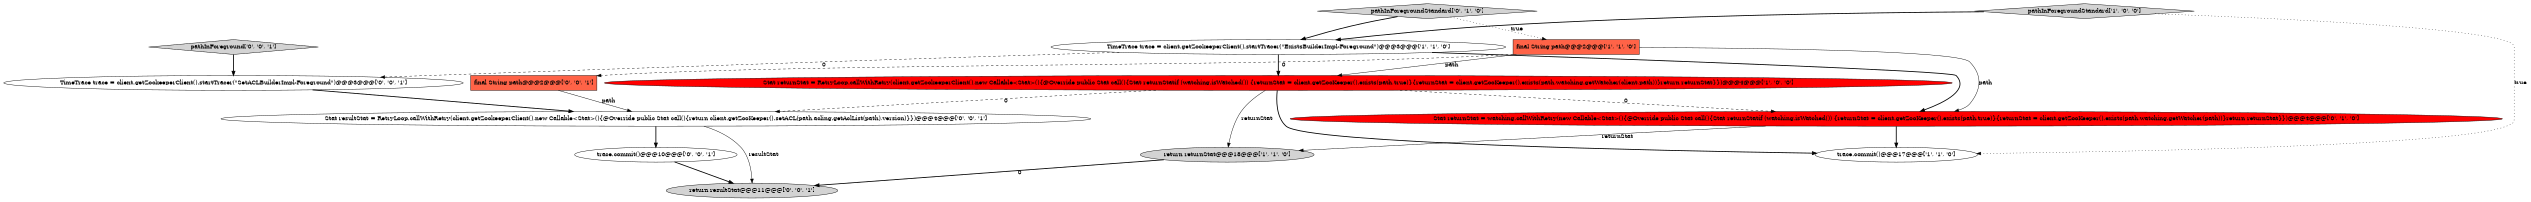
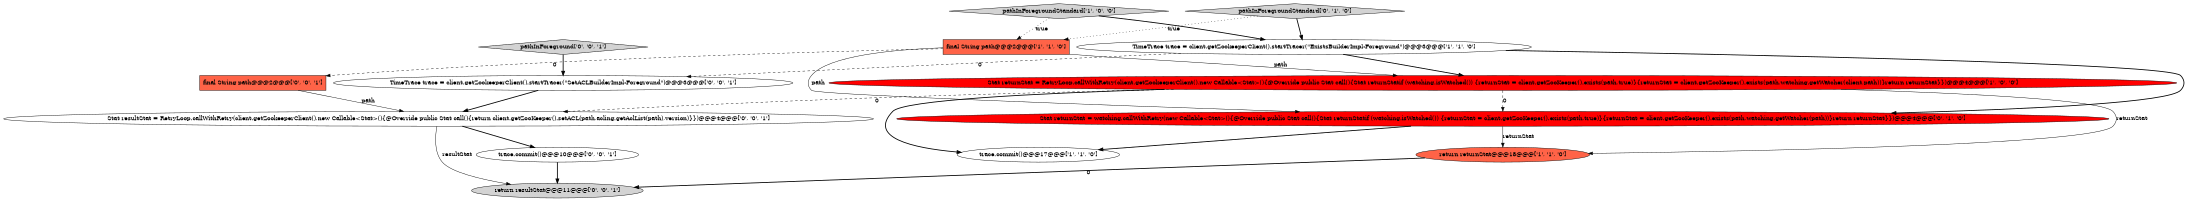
  digraph {
    node [fillcolor=lightgray shape=ellipse style=filled]
    edge [style=bold]
    n1 [label="return resultStat@@@11@@@['0', '0', '1']"]
    n2 [fillcolor=tomato label="final String path@@@2@@@['1', '1', '0']" shape=box]
    n3 [fillcolor=red label="Stat returnStat = RetryLoop.callWithRetry(client.getZookeeperClient(),new Callable<Stat>(){@Override public Stat call(){Stat returnStatif (watching.isWatched()) {returnStat = client.getZooKeeper().exists(path,true)}{returnStat = client.getZooKeeper().exists(path,watching.getWatcher(client,path))}return returnStat}})@@@4@@@['1', '0', '0']"]
    n4 [fillcolor=red label="Stat returnStat = watching.callWithRetry(new Callable<Stat>(){@Override public Stat call(){Stat returnStatif (watching.isWatched()) {returnStat = client.getZooKeeper().exists(path,true)}{returnStat = client.getZooKeeper().exists(path,watching.getWatcher(path))}return returnStat}})@@@4@@@['0', '1', '0']"]
    n5 [fillcolor=tomato label="final String path@@@2@@@['0', '0', '1']" shape=box]
-   n6 [label="return returnStat@@@18@@@['1', '1', '0']"]
+   n6 [fillcolor=tomato label="return returnStat@@@18@@@['1', '1', '0']"]
    n7 [fillcolor=white label="trace.commit()@@@17@@@['1', '1', '0']"]
    n8 [fillcolor=white label="Stat resultStat = RetryLoop.callWithRetry(client.getZookeeperClient(),new Callable<Stat>(){@Override public Stat call(){return client.getZooKeeper().setACL(path,acling.getAclList(path),version)}})@@@4@@@['0', '0', '1']"]
    n9 [fillcolor=white label="trace.commit()@@@10@@@['0', '0', '1']"]
    n10 [label="pathInForeground['0', '0', '1']" shape=diamond]
    n11 [fillcolor=white label="TimeTrace trace = client.getZookeeperClient().startTracer(\"SetACLBuilderImpl-Foreground\")@@@3@@@['0', '0', '1']"]
    n12 [label="pathInForegroundStandard['1', '0', '0']" shape=diamond]
    n13 [fillcolor=white label="TimeTrace trace = client.getZookeeperClient().startTracer(\"ExistsBuilderImpl-Foreground\")@@@3@@@['1', '1', '0']"]
    n14 [label="pathInForegroundStandard['0', '1', '0']" shape=diamond]
    n2 -> n3 [label=path style=solid]
    n2 -> n4 [label=path style=solid]
    n2 -> n5 [label=0 style=dashed]
    n3 -> n4 [label=0 style=dashed]
    n3 -> n6 [label=returnStat style=solid]
    n3 -> n7
    n3 -> n8 [label=0 style=dashed]
    n4 -> n6 [label=returnStat style=solid]
    n4 -> n7
    n5 -> n8 [label=path style=solid]
    n6 -> n1 [label=0]
    n8 -> n1 [label=resultStat style=solid]
    n8 -> n9
    n9 -> n1
    n10 -> n11
    n11 -> n8
-   n12 -> n7 [label=true style=dotted]
+   n12 -> n2 [label=true style=dotted]
    n12 -> n13
    n13 -> n3
    n13 -> n4
    n13 -> n11 [label=0 style=dashed]
    n14 -> n2 [label=true style=dotted]
    n14 -> n13
  }
